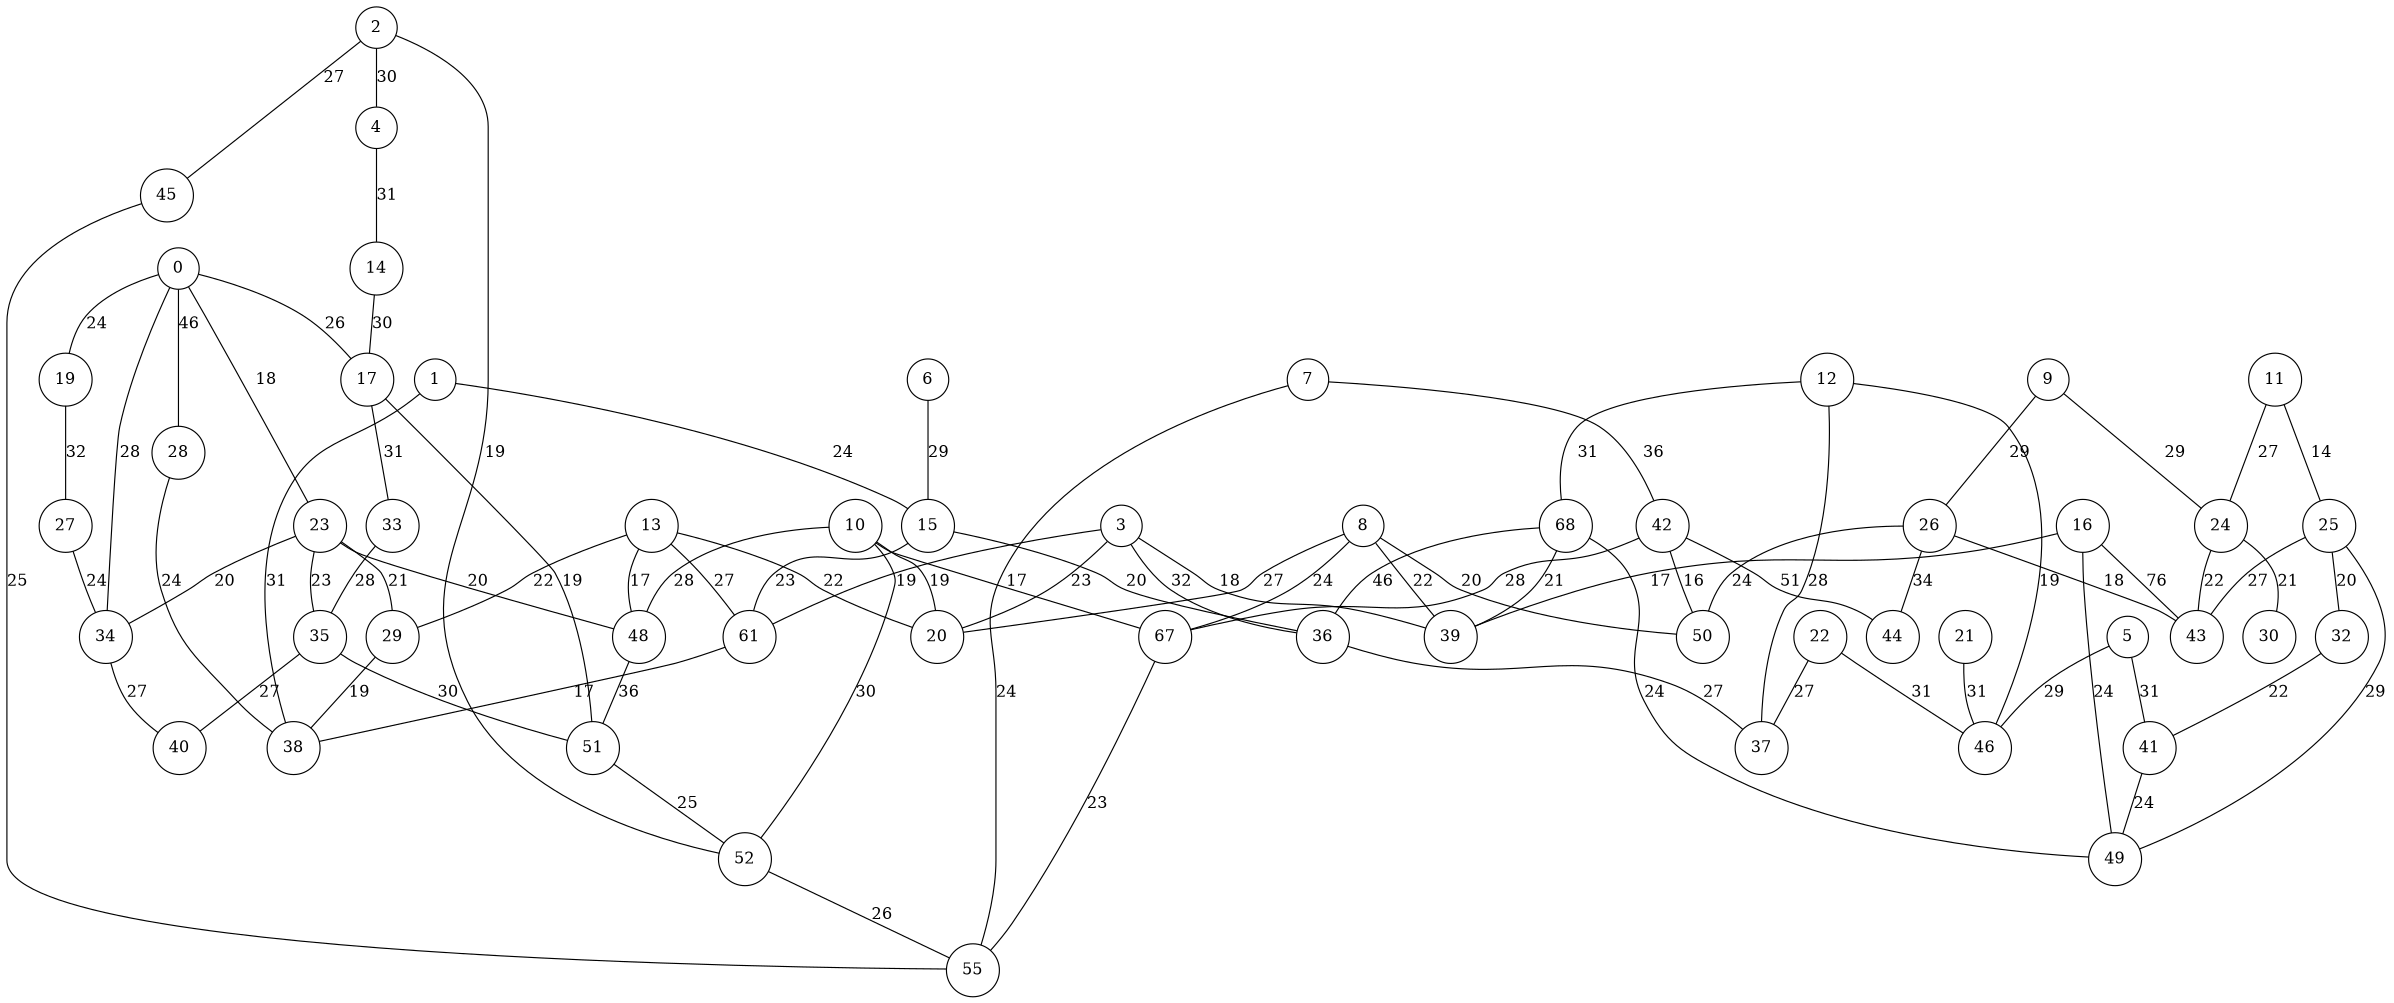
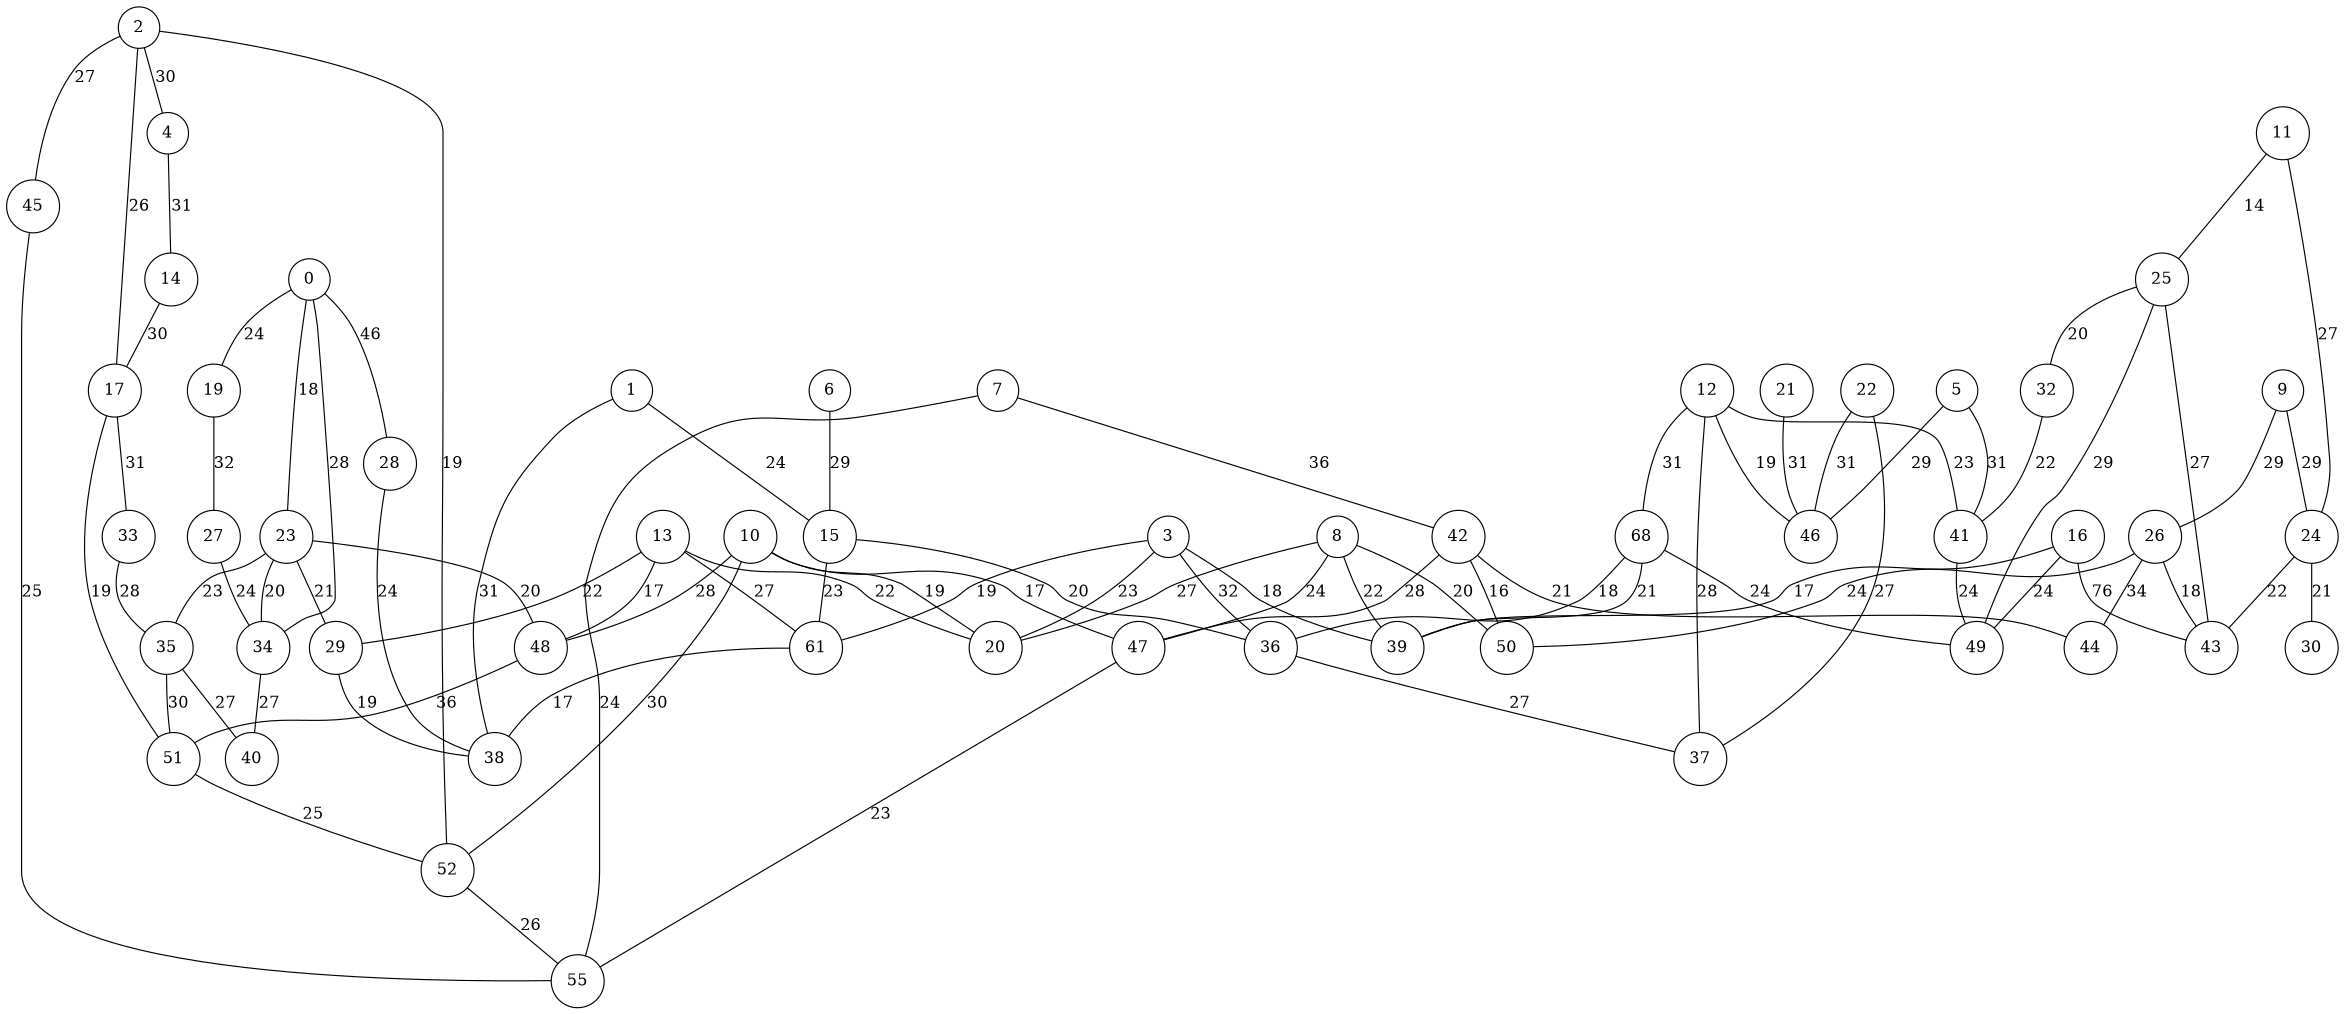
  graph {
    node [shape=circle]
    0
    28
    19
    34
    23
    38
    27
    40
    29
    1
    15
    n12 [label=61]
    36
    37
    2
    17
    4
    45
    52
    33
    51
    14
    n23 [label=55]
    35
    3
    20
    39
    5
    41
    46
    49
    6
    7
    42
-   47 [label=67]
+   47
    50
    44
    8
    9
    24
    26
    43
    30
    10
    48
    11
    25
    32
    12
    n50 [label=68]
    13
    16
    21
    22
    0 -- 28 [label=46]
    0 -- 19 [label=24]
    0 -- 34 [label=28]
    0 -- 23 [label=18]
    28 -- 38 [label=24]
    19 -- 27 [label=32]
    34 -- 40 [label=27]
    23 -- 34 [label=20]
    23 -- 29 [label=21]
    23 -- 35 [label=23]
    23 -- 48 [label=20]
    27 -- 34 [label=24]
    29 -- 38 [label=19]
    1 -- 38 [label=31]
    1 -- 15 [label=24]
    15 -- n12 [label=23]
    15 -- 36 [label=20]
    n12 -- 38 [label=17]
    36 -- 37 [label=27]
-   0 -- 17 [label=26]
+   2 -- 17 [label=26]
    2 -- 4 [label=30]
    2 -- 45 [label=27]
    2 -- 52 [label=19]
    17 -- 33 [label=31]
    17 -- 51 [label=19]
    4 -- 14 [label=31]
    45 -- n23 [label=25]
    52 -- n23 [label=26]
    33 -- 35 [label=28]
    51 -- 52 [label=25]
    14 -- 17 [label=30]
    35 -- 40 [label=27]
    35 -- 51 [label=30]
    3 -- n12 [label=19]
    3 -- 36 [label=32]
    3 -- 20 [label=23]
    3 -- 39 [label=18]
    5 -- 41 [label=31]
    5 -- 46 [label=29]
    41 -- 49 [label=24]
    6 -- 15 [label=29]
    7 -- n23 [label=24]
    7 -- 42 [label=36]
    42 -- 47 [label=28]
    42 -- 50 [label=16]
-   42 -- 44 [label=51]
+   42 -- 44 [label=21]
    47 -- n23 [label=23]
    8 -- 20 [label=27]
    8 -- 39 [label=22]
    8 -- 47 [label=24]
    8 -- 50 [label=20]
    9 -- 24 [label=29]
    9 -- 26 [label=29]
    24 -- 43 [label=22]
    24 -- 30 [label=21]
    26 -- 50 [label=24]
    26 -- 44 [label=34]
    26 -- 43 [label=18]
    10 -- 52 [label=30]
    10 -- 20 [label=19]
    10 -- 47 [label=17]
    10 -- 48 [label=28]
    48 -- 51 [label=36]
    11 -- 24 [label=27]
    11 -- 25 [label=14]
    25 -- 49 [label=29]
    25 -- 43 [label=27]
    25 -- 32 [label=20]
    32 -- 41 [label=22]
    12 -- 37 [label=28]
+   12 -- 41 [label=23]
    12 -- 46 [label=19]
    12 -- n50 [label=31]
-   n50 -- 36 [label=46]
+   n50 -- 36 [label=18]
    n50 -- 39 [label=21]
    n50 -- 49 [label=24]
    13 -- 29 [label=22]
    13 -- n12 [label=27]
    13 -- 20 [label=22]
    13 -- 48 [label=17]
    16 -- 39 [label=17]
    16 -- 49 [label=24]
    16 -- 43 [label=76]
    21 -- 46 [label=31]
    22 -- 37 [label=27]
    22 -- 46 [label=31]
  }
